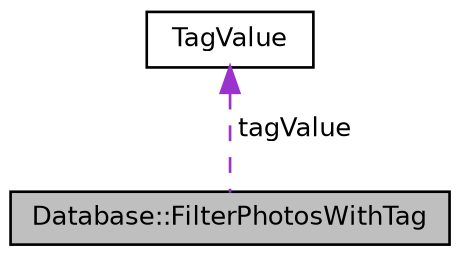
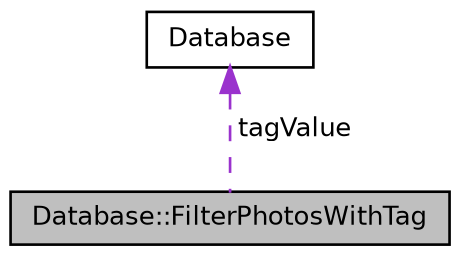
  digraph {
    node [color=black fontname=Helvetica fontsize=10 shape=record style=filled]
    n1 [fillcolor=grey75 fontcolor=black height=0.2 label="Database::FilterPhotosWithTag" width=0.4]
-   n2 [fillcolor=white height=0.2 label=TagValue width=0.4]
+   n2 [fillcolor=white height=0.2 label=Database width=0.4]
    n2 -> n1 [color=darkorchid3 dir=back fontname=Helvetica fontsize=10 label=" tagValue" labelfontname=Helvetica labelfontsize=10 style=dashed]
  }
